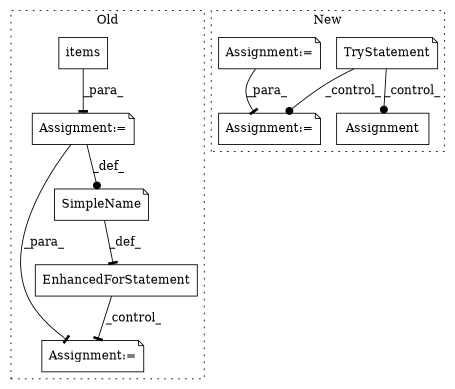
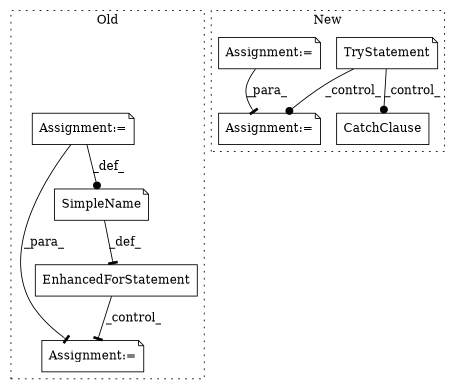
  digraph {
    node [a=7 l="80,2" s="5719,5846" shape=note]
    edge [arrowhead=tee]
-   n1 [a=32 l=7 label=items s=5839 shape=box]
    n2 [label="Assignment:="]
    n3 [a=70 label=EnhancedForStatement shape=box]
    n4 [l=30 label="Assignment:=" s=6086]
    n5 [a=42 l=6 label=SimpleName s=5803]
-   n6 [a=12 l="19,2" label=Assignment s="7554,7596" shape=box]
+   n6 [a=12 l="19,2" label=CatchClause s="7554,7596" shape=box]
    n7 [a=54 l=4 label=TryStatement s=7473]
    n8 [l=2 label="Assignment:=" s=7500]
    n9 [l=1 label="Assignment:=" s=7324]
    subgraph cluster_1 {
      label=Old
      style=dotted
-     n1
      n2
      n3
      n4
      n5
    }
    subgraph cluster_2 {
      label=New
      style=dotted
      n6
      n7
      n8
      n9
    }
-   n1 -> n2 [label=_para_]
    n2 -> n4 [label=_para_]
    n2 -> n5 [arrowhead=dot label=_def_]
    n3 -> n4 [label=_control_]
    n5 -> n3 [label=_def_]
    n7 -> n6 [arrowhead=dot label=_control_]
    n7 -> n8 [arrowhead=dot label=_control_]
    n9 -> n8 [label=_para_]
  }
